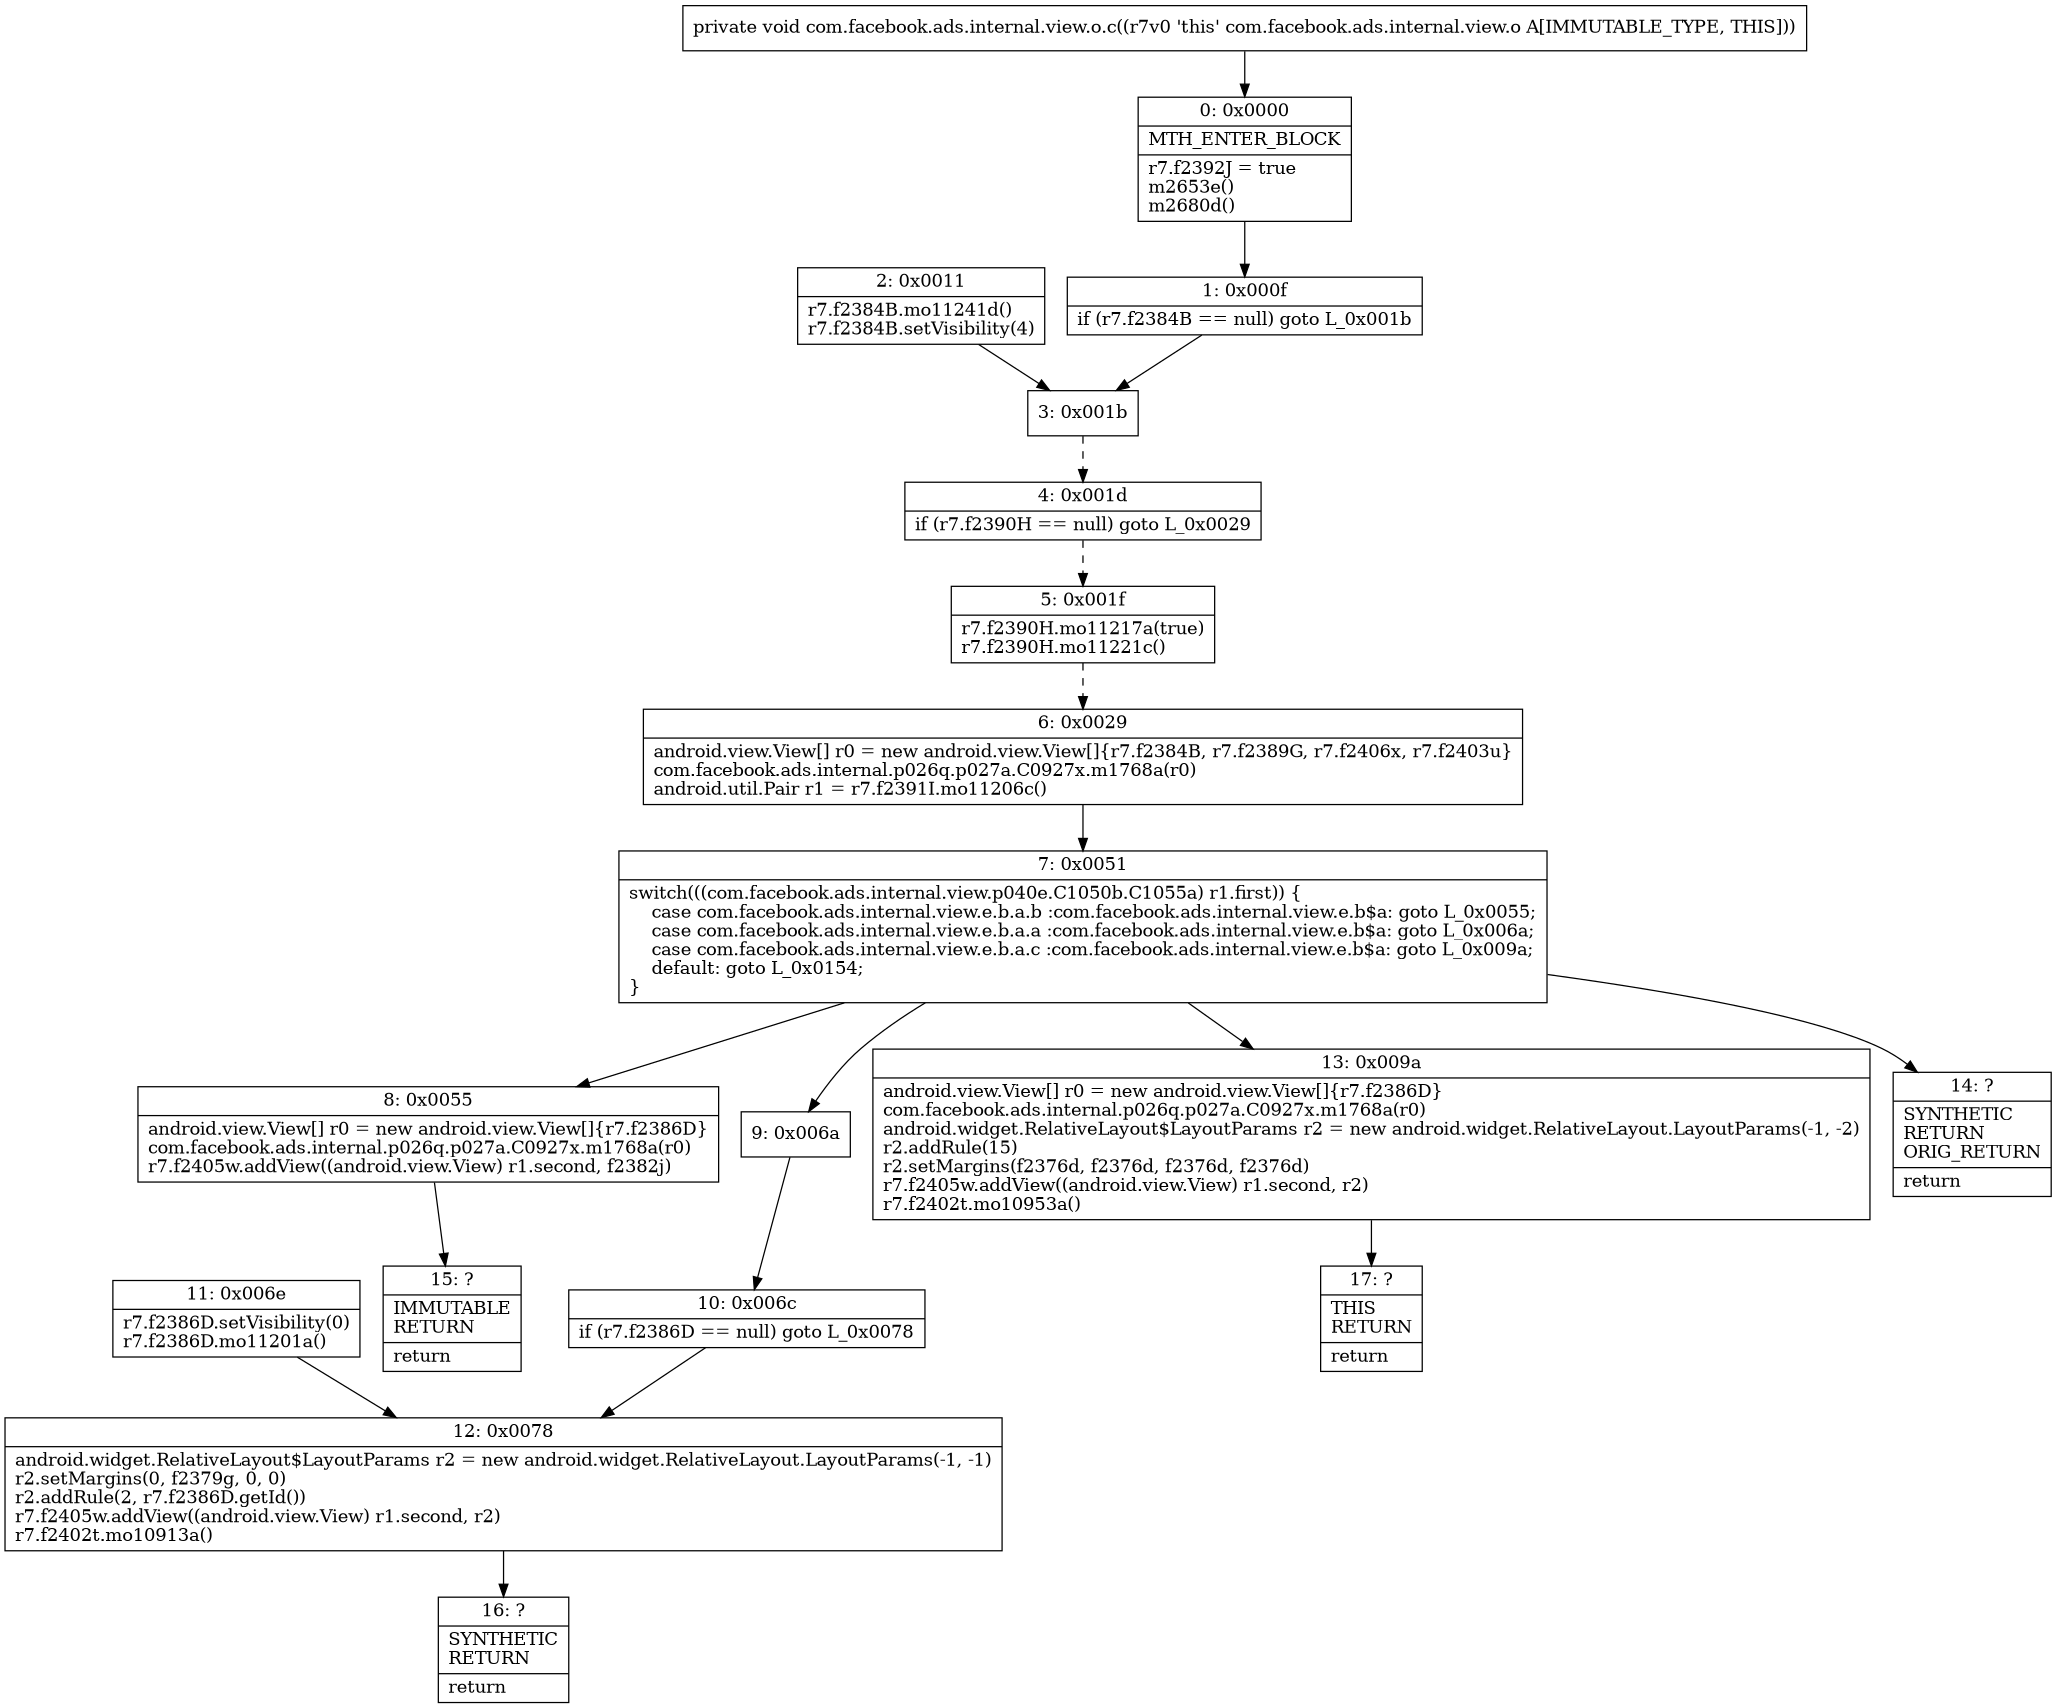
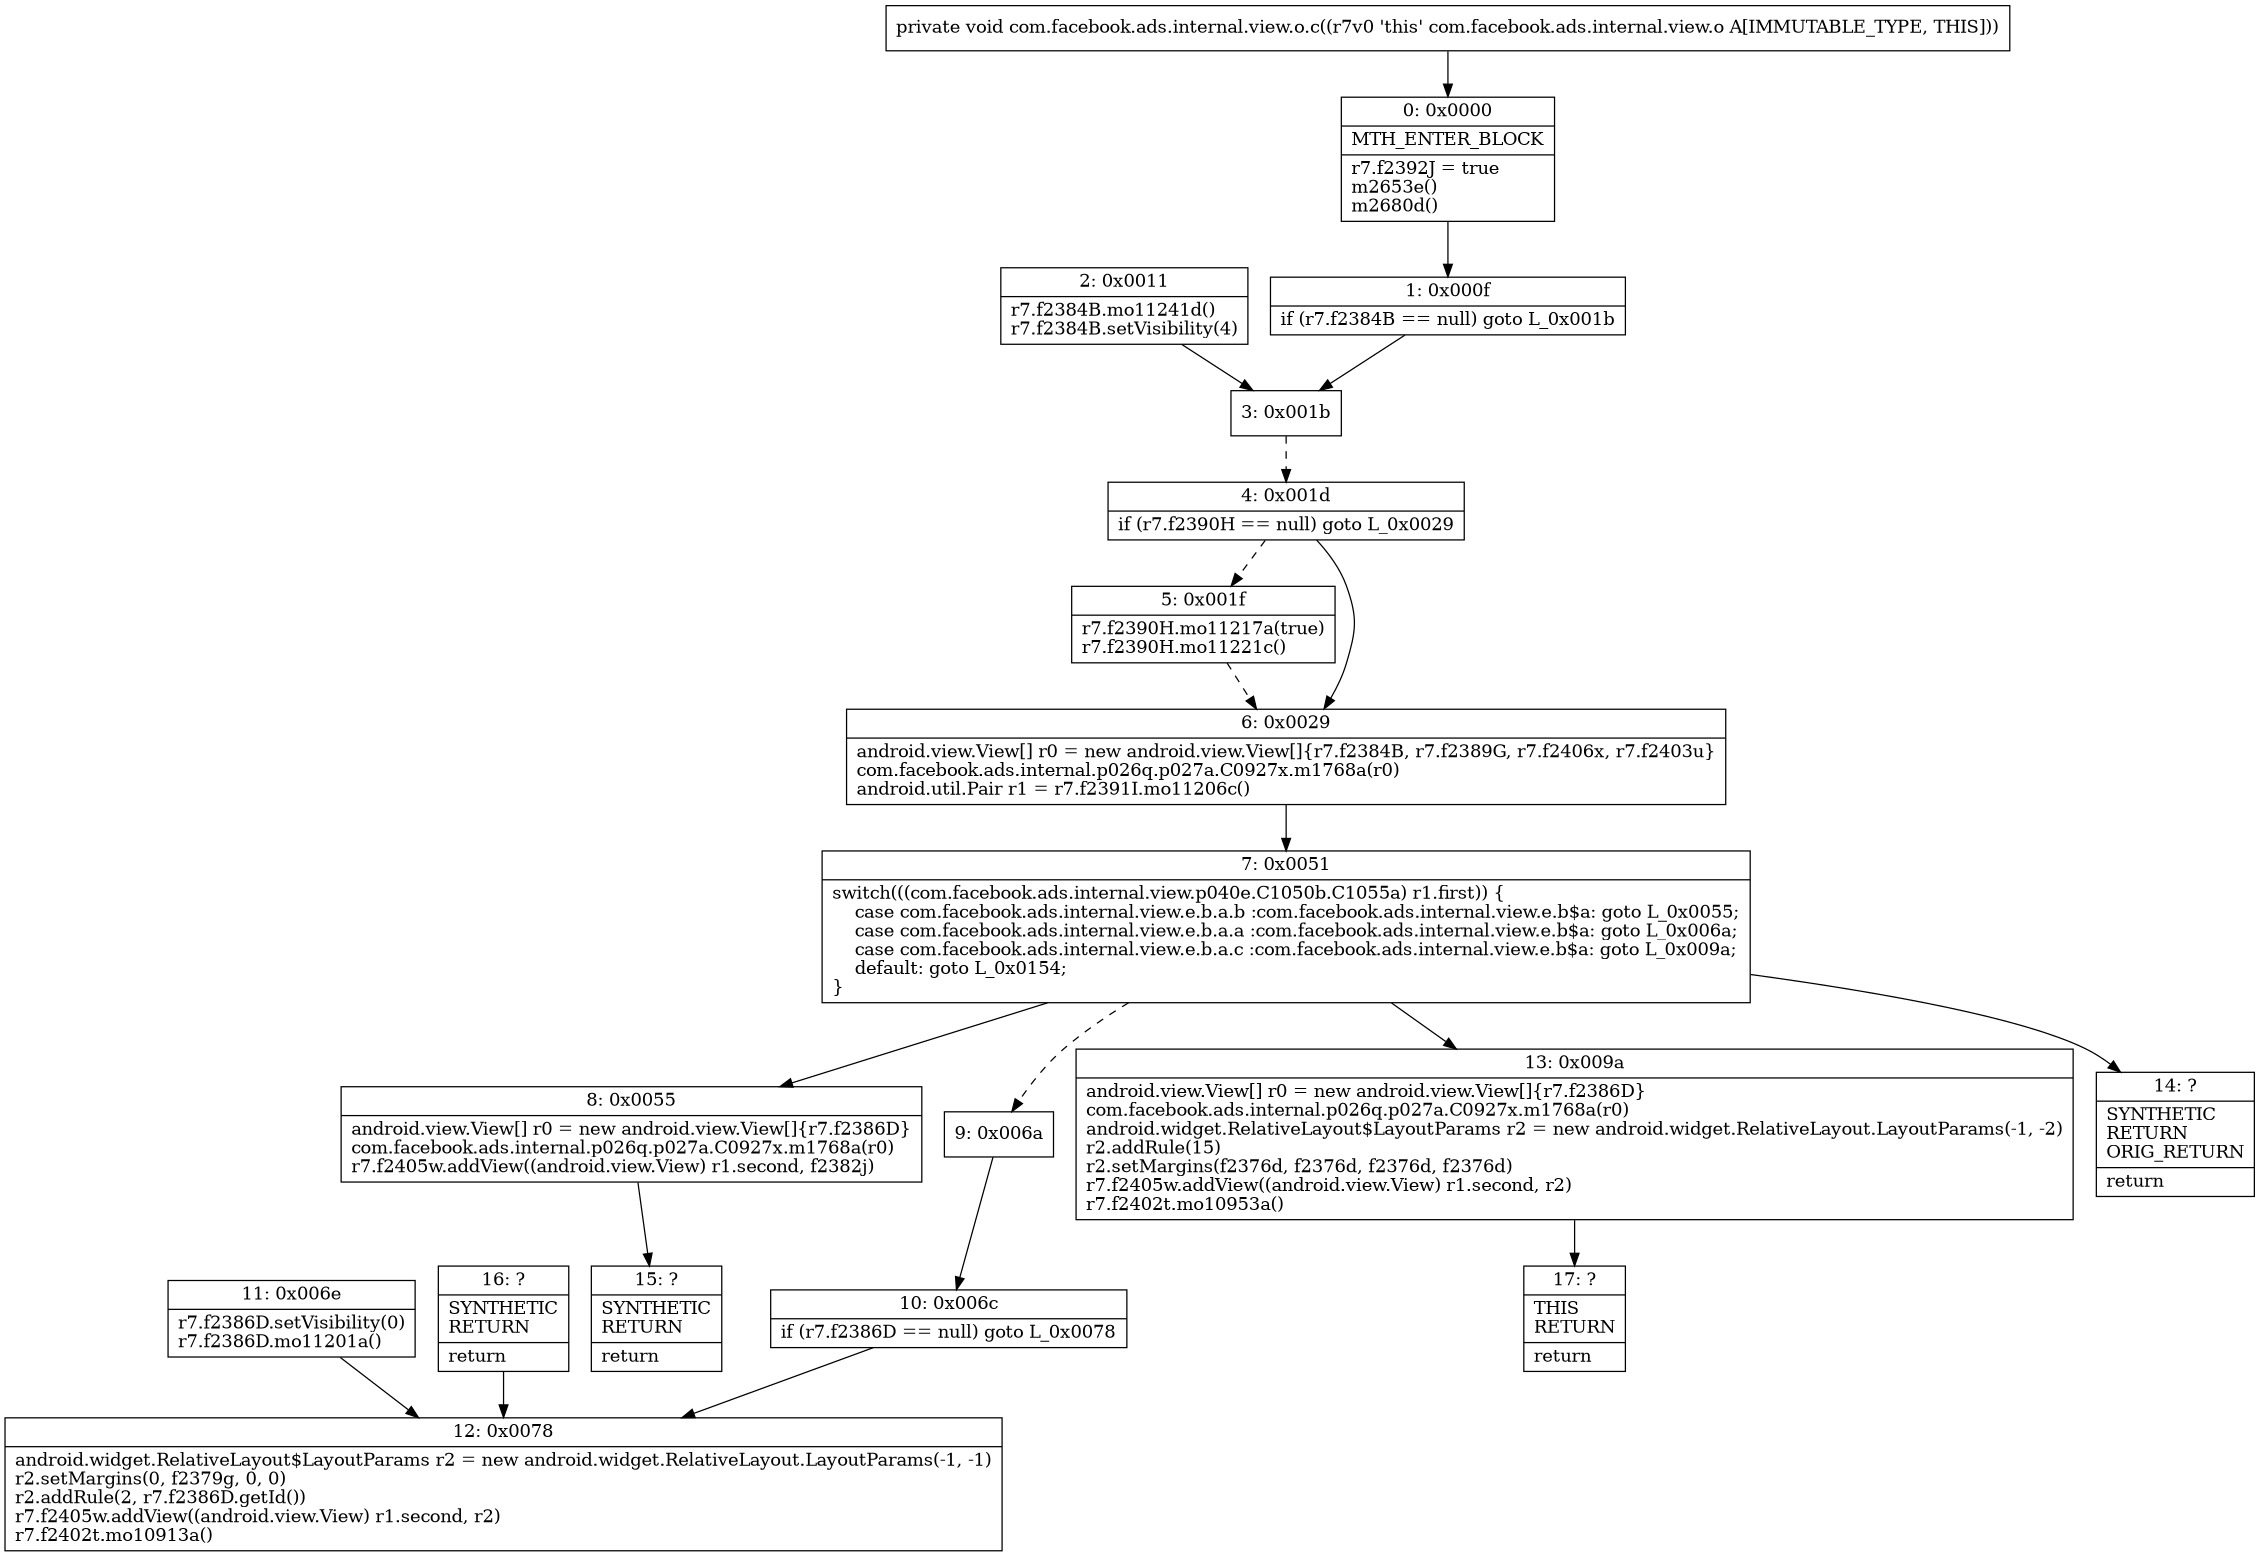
  digraph {
    node [shape=record]
    n1 [label="{0\:\ 0x0000|MTH_ENTER_BLOCK\l|r7.f2392J = true\lm2653e()\lm2680d()\l}"]
    n2 [label="{1\:\ 0x000f|if (r7.f2384B == null) goto L_0x001b\l}"]
    n3 [label="{3\:\ 0x001b}"]
    n4 [label="{2\:\ 0x0011|r7.f2384B.mo11241d()\lr7.f2384B.setVisibility(4)\l}"]
    n5 [label="{4\:\ 0x001d|if (r7.f2390H == null) goto L_0x0029\l}"]
    n6 [label="{5\:\ 0x001f|r7.f2390H.mo11217a(true)\lr7.f2390H.mo11221c()\l}"]
    n7 [label="{6\:\ 0x0029|android.view.View[] r0 = new android.view.View[]\{r7.f2384B, r7.f2389G, r7.f2406x, r7.f2403u\}\lcom.facebook.ads.internal.p026q.p027a.C0927x.m1768a(r0)\landroid.util.Pair r1 = r7.f2391I.mo11206c()\l}"]
    n8 [label="{7\:\ 0x0051|switch(((com.facebook.ads.internal.view.p040e.C1050b.C1055a) r1.first)) \{\l    case com.facebook.ads.internal.view.e.b.a.b :com.facebook.ads.internal.view.e.b$a: goto L_0x0055;\l    case com.facebook.ads.internal.view.e.b.a.a :com.facebook.ads.internal.view.e.b$a: goto L_0x006a;\l    case com.facebook.ads.internal.view.e.b.a.c :com.facebook.ads.internal.view.e.b$a: goto L_0x009a;\l    default: goto L_0x0154;\l\}\l}"]
    n9 [label="{8\:\ 0x0055|android.view.View[] r0 = new android.view.View[]\{r7.f2386D\}\lcom.facebook.ads.internal.p026q.p027a.C0927x.m1768a(r0)\lr7.f2405w.addView((android.view.View) r1.second, f2382j)\l}"]
    n10 [label="{9\:\ 0x006a}"]
    n11 [label="{13\:\ 0x009a|android.view.View[] r0 = new android.view.View[]\{r7.f2386D\}\lcom.facebook.ads.internal.p026q.p027a.C0927x.m1768a(r0)\landroid.widget.RelativeLayout$LayoutParams r2 = new android.widget.RelativeLayout.LayoutParams(\-1, \-2)\lr2.addRule(15)\lr2.setMargins(f2376d, f2376d, f2376d, f2376d)\lr7.f2405w.addView((android.view.View) r1.second, r2)\lr7.f2402t.mo10953a()\l}"]
    n12 [label="{14\:\ ?|SYNTHETIC\lRETURN\lORIG_RETURN\l|return\l}"]
-   n13 [label="{15\:\ ?|IMMUTABLE\lRETURN\l|return\l}"]
+   n13 [label="{15\:\ ?|SYNTHETIC\lRETURN\l|return\l}"]
    n14 [label="{10\:\ 0x006c|if (r7.f2386D == null) goto L_0x0078\l}"]
    n15 [label="{17\:\ ?|THIS\lRETURN\l|return\l}"]
    n16 [label="{12\:\ 0x0078|android.widget.RelativeLayout$LayoutParams r2 = new android.widget.RelativeLayout.LayoutParams(\-1, \-1)\lr2.setMargins(0, f2379g, 0, 0)\lr2.addRule(2, r7.f2386D.getId())\lr7.f2405w.addView((android.view.View) r1.second, r2)\lr7.f2402t.mo10913a()\l}"]
    n17 [label="{11\:\ 0x006e|r7.f2386D.setVisibility(0)\lr7.f2386D.mo11201a()\l}"]
    n18 [label="{16\:\ ?|SYNTHETIC\lRETURN\l|return\l}"]
    n19 [label="{private void com.facebook.ads.internal.view.o.c((r7v0 'this' com.facebook.ads.internal.view.o A[IMMUTABLE_TYPE, THIS])) }"]
    n1 -> n2
    n2 -> n3
    n3 -> n5 [style=dashed]
    n4 -> n3
    n5 -> n6 [style=dashed]
+   n5 -> n7
    n6 -> n7 [style=dashed]
    n7 -> n8
    n8 -> n9
-   n8 -> n10
+   n8 -> n10 [style=dashed]
    n8 -> n11
    n8 -> n12
    n9 -> n13
    n10 -> n14
    n11 -> n15
    n14 -> n16
-   n16 -> n18
+   n18 -> n16
    n17 -> n16
    n19 -> n1
  }
